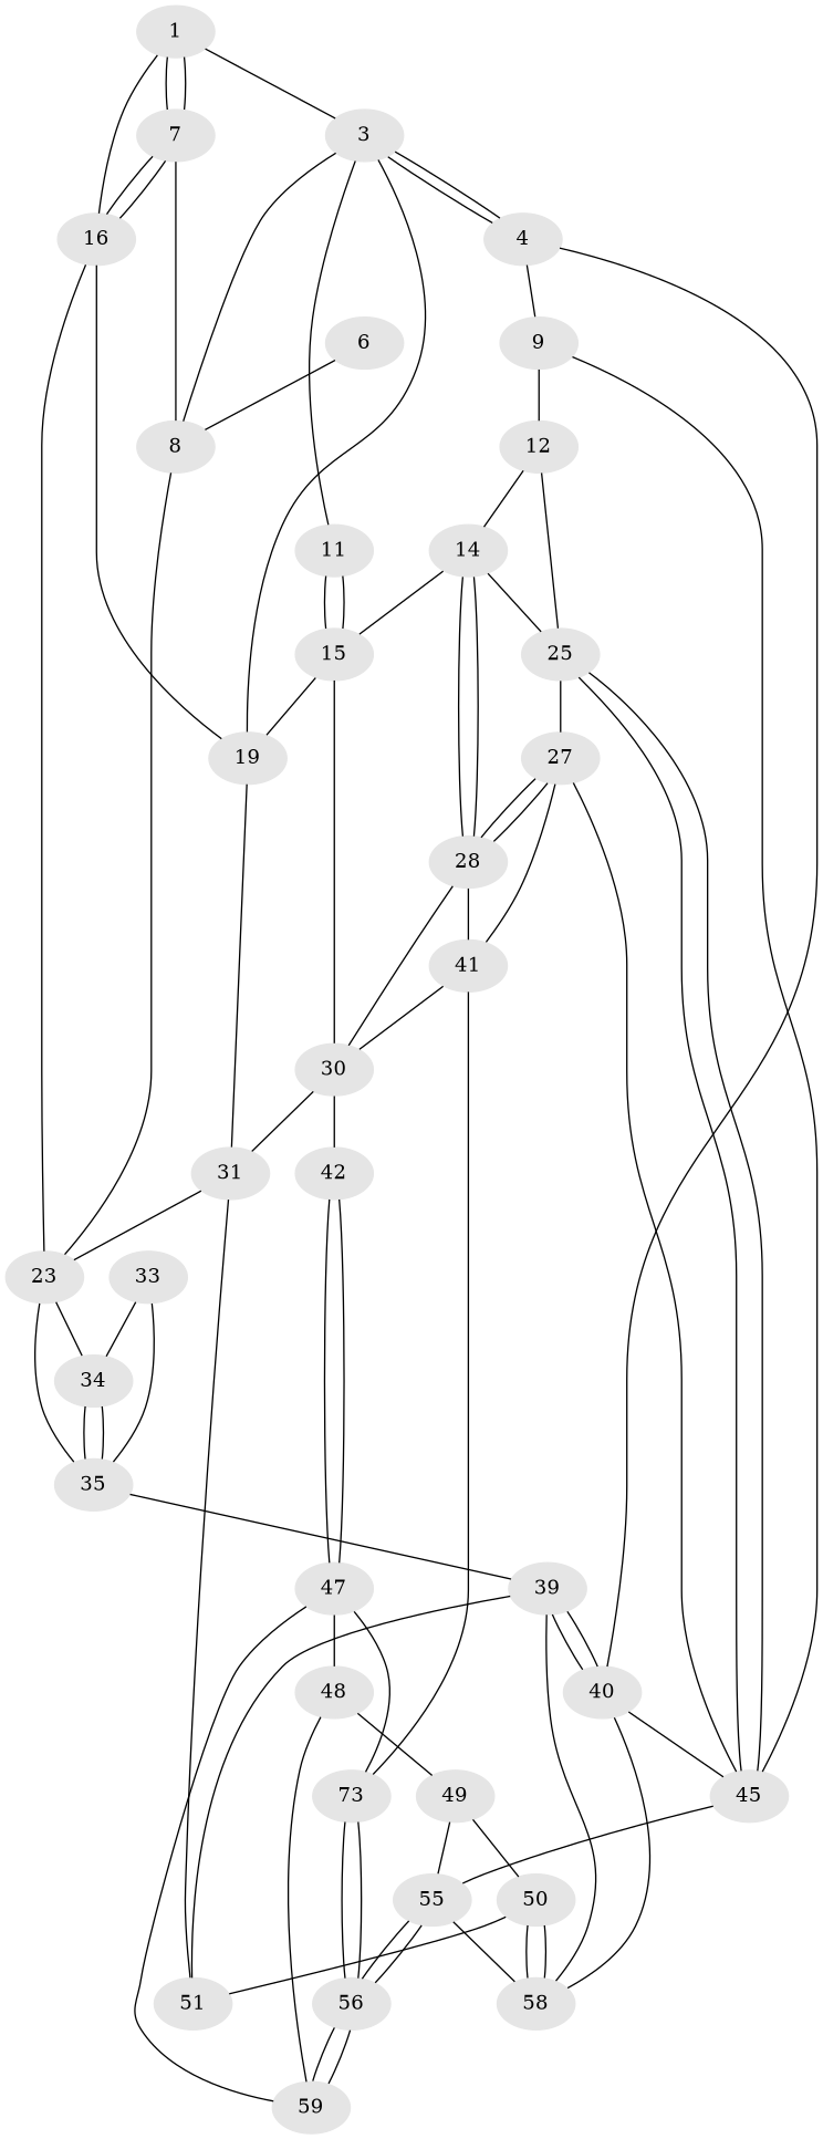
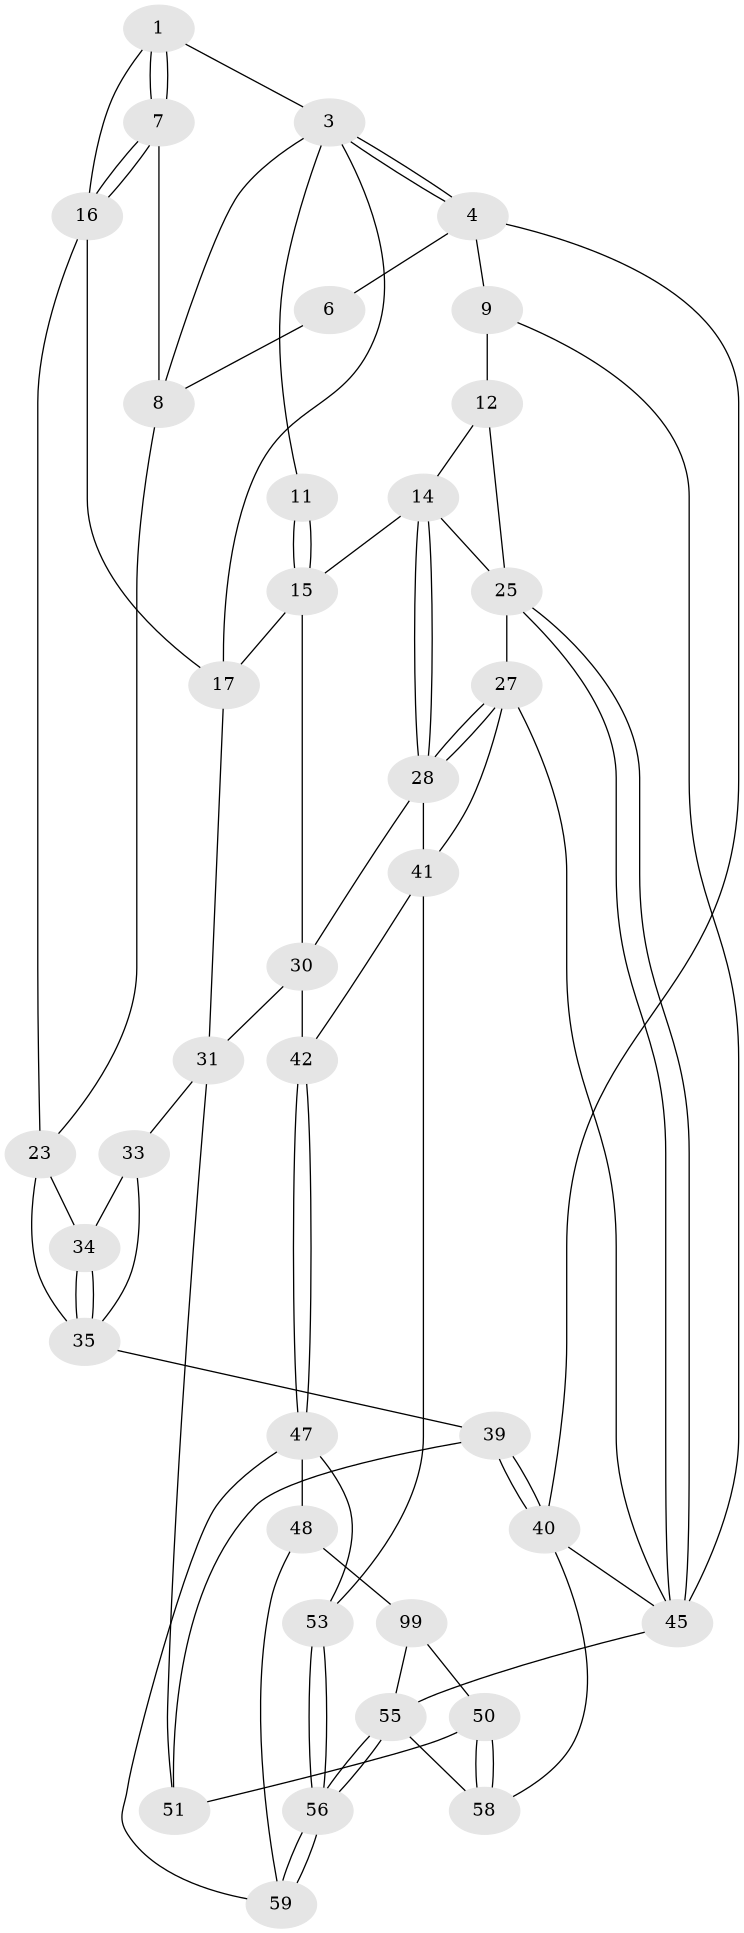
  graph {
    node [color=gray90 style=filled]
    1 [super="+2"]
    3 [super="+10"]
    7
    16 [super="+19"]
    4 [super="+5"]
    11
-   17 [super="+18" label=19]
+   17 [super="+18"]
    8 [super="+22"]
    23 [super="+24"]
    6
    9 [super="+21"]
    40
    15 [super="+20"]
    31 [super="+32"]
    12 [super="+13"]
    45 [super="+46"]
    58 [super="+63"]
    34
    35 [super="+37"]
    25 [super="+26"]
    14
    27 [super="+43"]
    55 [super="+62"]
    30 [super="+38"]
    28 [super="+29"]
    41 [super="+44"]
    42
    33 [super="+36"]
    51 [super="+52"]
    39 [super="+57"]
-   53 [label=73]
+   53
    47 [super="+54"]
    56
    48 [super="+60"]
    59
-   49 [super="+61"]
+   49 [super="+61" label=99]
    50
    1 -- 3
    1 -- 7
    1 -- 7
    1 -- 16
    3 -- 4
    3 -- 4
    3 -- 11
    3 -- 17
    3 -- 8
    7 -- 16
    7 -- 16
    7 -- 8
    16 -- 17
    16 -- 23
+   4 -- 6
    4 -- 9
    4 -- 40
    11 -- 15
    11 -- 15
    17 -- 31
    8 -- 23
    23 -- 34
    23 -- 35
    6 -- 8
    9 -- 12 [weight=2]
    9 -- 45
    40 -- 45
    40 -- 58
    15 -- 17
    15 -- 30
-   31 -- 23
+   31 -- 33
    31 -- 51
    12 -- 25
    12 -- 14
    45 -- 55
    34 -- 35
    34 -- 35
    35 -- 39
    25 -- 45
    25 -- 45
    25 -- 27
    14 -- 15
    14 -- 25
    14 -- 28
    14 -- 28
    27 -- 45
    27 -- 28
    27 -- 28
    27 -- 41
    55 -- 58
    55 -- 56
    55 -- 56
    30 -- 31
    30 -- 42
    28 -- 30
    28 -- 41
-   41 -- 30
+   41 -- 42
    41 -- 53
    42 -- 47
    42 -- 47
    33 -- 34
    33 -- 35
    39 -- 40
    39 -- 40
-   39 -- 58
    39 -- 51
    53 -- 56
    53 -- 56
    47 -- 53
    47 -- 48
    47 -- 59
    56 -- 59
    56 -- 59
    48 -- 59
    48 -- 49 [weight=2]
    49 -- 55
    49 -- 50
    50 -- 58
    50 -- 58
    50 -- 51
  }
